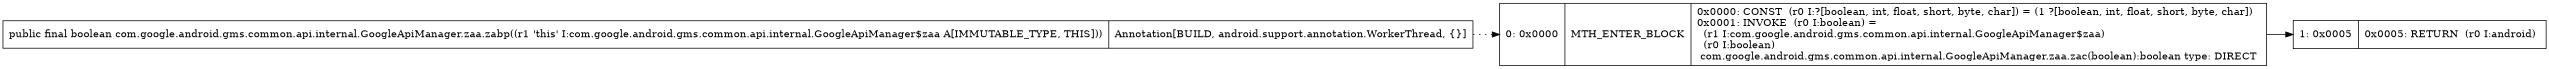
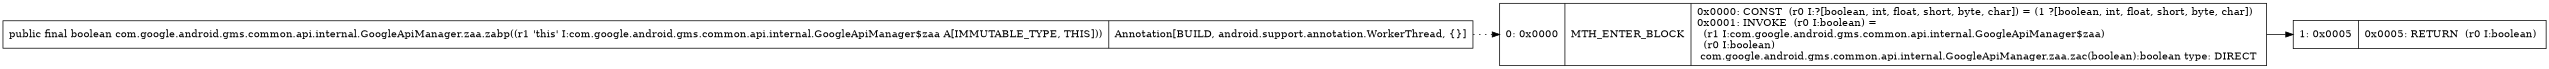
  digraph {
    rankdir=LR
    node [shape=record]
    n1 [label="{0\:\ 0x0000|MTH_ENTER_BLOCK\l|0x0000: CONST  (r0 I:?[boolean, int, float, short, byte, char]) = (1 ?[boolean, int, float, short, byte, char]) \l0x0001: INVOKE  (r0 I:boolean) = \l  (r1 I:com.google.android.gms.common.api.internal.GoogleApiManager$zaa)\l  (r0 I:boolean)\l com.google.android.gms.common.api.internal.GoogleApiManager.zaa.zac(boolean):boolean type: DIRECT \l}"]
-   n2 [label="{1\:\ 0x0005|0x0005: RETURN  (r0 I:android) \l}"]
+   n2 [label="{1\:\ 0x0005|0x0005: RETURN  (r0 I:boolean) \l}"]
    n3 [label="{public final boolean com.google.android.gms.common.api.internal.GoogleApiManager.zaa.zabp((r1 'this' I:com.google.android.gms.common.api.internal.GoogleApiManager$zaa A[IMMUTABLE_TYPE, THIS]))  | Annotation[BUILD, android.support.annotation.WorkerThread, \{\}]\l}"]
    n1 -> n2 [style=solid]
    n3 -> n1 [style=dotted]
  }
